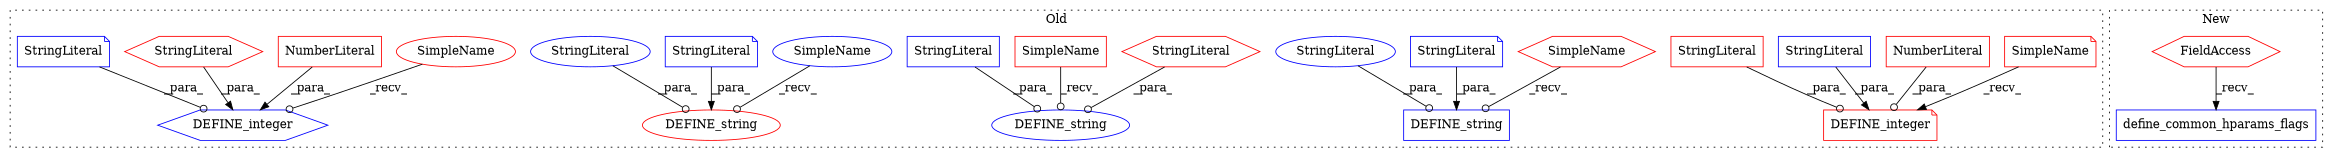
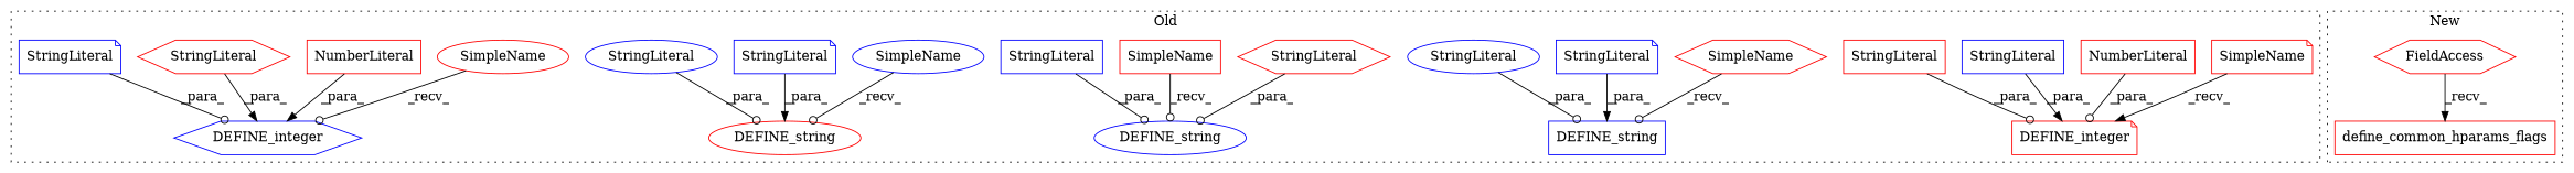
  digraph {
    node [a=45 l=5 shape=box color=red]
    edge [arrowhead=odot]
    n1 [a=32 l="14,1" label=DEFINE_string s="1052,1223" shape=ellipse]
    n2 [a=32 l="15,1" label=DEFINE_integer s="3380,3694" shape=note]
    n3 [a=34 l=4 label=NumberLiteral s=3417]
    n4 [a=32 l="14,1" label=DEFINE_string s="1576,1684" color=blue]
    n5 [l=77 label=StringLiteral s=1607 shape=ellipse color=blue]
    n6 [a=32 l="14,1" label=DEFINE_string s="1413,1563" shape=ellipse color=blue]
    n7 [l=111 label=StringLiteral s=1452 shape=hexagon]
    n8 [l=21 label=StringLiteral s=3395 color=blue]
    n9 [l=11 label=StringLiteral s=1590 shape=note color=blue]
    n10 [l=272 label=StringLiteral s=3422]
    n11 [l=138 label=StringLiteral s=1085 shape=note color=blue]
    n12 [l=13 label=StringLiteral s=1066 shape=ellipse color=blue]
    n13 [l=10 label=StringLiteral s=1427 color=blue]
    n14 [a=32 l="15,1" label=DEFINE_integer s="1999,2226" shape=hexagon color=blue]
    n15 [a=34 l=6 label=NumberLiteral s=2028]
    n16 [l=191 label=StringLiteral s=2035 shape=hexagon]
    n17 [l=13 label=StringLiteral s=2014 shape=note color=blue]
    n18 [a=42 label=SimpleName s=1407]
    n19 [a=42 label=SimpleName s=1046 shape=ellipse color=blue]
    n20 [a=42 label=SimpleName s=3374 shape=note]
    n21 [a=42 label=SimpleName s=1570 shape=hexagon]
    n22 [a=42 label=SimpleName s=1993 shape=ellipse]
-   n23 [a=32 l=29 label=define_common_hparams_flags s=839 color=blue]
+   n23 [a=32 l=29 label=define_common_hparams_flags s=839]
    n24 [a=22 l=20 label=FieldAccess s=818 shape=hexagon]
    subgraph cluster_1 {
      label=Old
      style=dotted
      n1
      n2
      n3
      n4
      n5
      n6
      n7
      n8
      n9
      n10
      n11
      n12
      n13
      n14
      n15
      n16
      n17
      n18
      n19
      n20
      n21
      n22
    }
    subgraph cluster_2 {
      label=New
      style=dotted
      n23
      n24
    }
    n3 -> n2 [label=_para_]
    n5 -> n4 [label=_para_]
    n7 -> n6 [label=_para_]
    n8 -> n2 [label=_para_ arrowhead=normal]
    n9 -> n4 [label=_para_ arrowhead=normal]
    n10 -> n2 [label=_para_]
    n11 -> n1 [label=_para_ arrowhead=normal]
    n12 -> n1 [label=_para_]
    n13 -> n6 [label=_para_]
    n15 -> n14 [label=_para_ arrowhead=normal]
    n16 -> n14 [label=_para_ arrowhead=normal]
    n17 -> n14 [label=_para_]
    n18 -> n6 [label=_recv_]
    n19 -> n1 [label=_recv_]
    n20 -> n2 [label=_recv_ arrowhead=normal]
    n21 -> n4 [label=_recv_]
    n22 -> n14 [label=_recv_]
    n24 -> n23 [label=_recv_ arrowhead=normal]
  }
